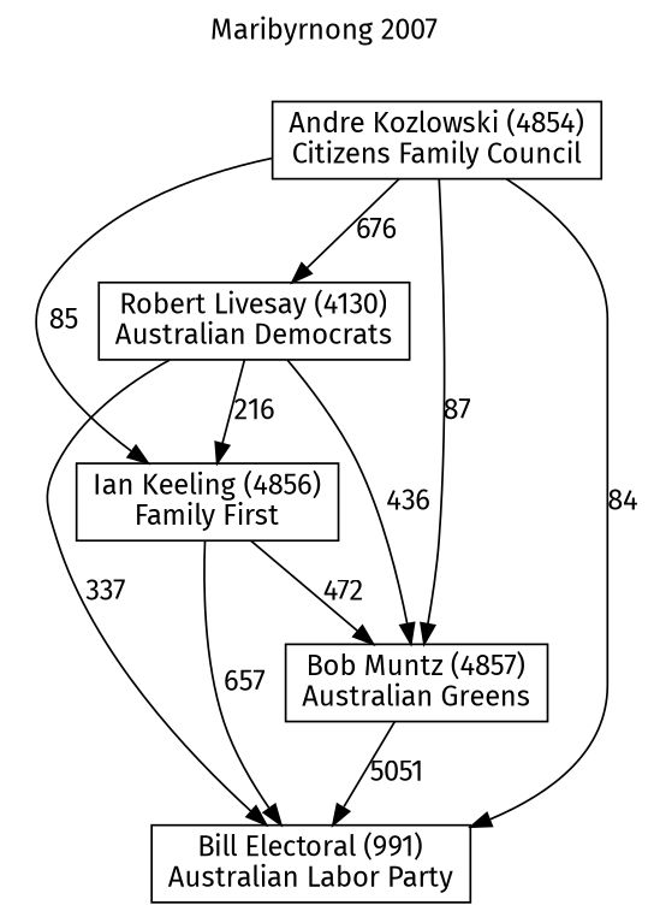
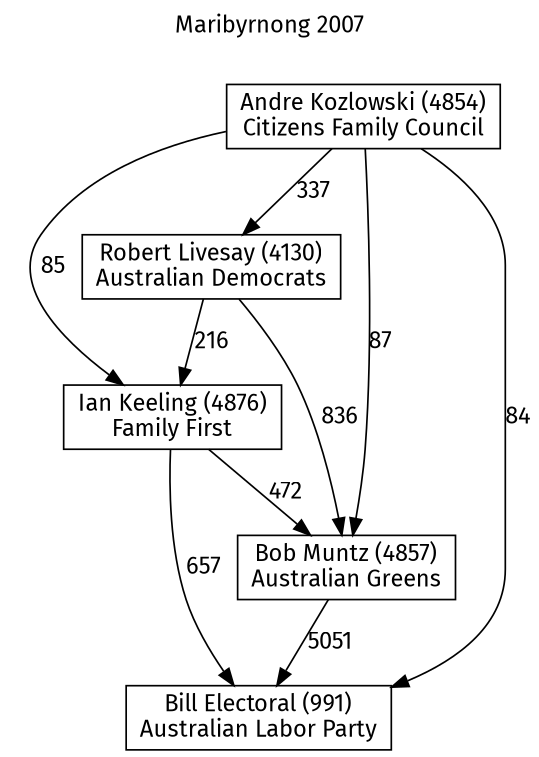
  digraph {
    fontname="Fira Sans"
    label="Maribyrnong 2007"
    labelloc=t
    mclimit=10
    node [fontname="Fira Sans" shape=box]
    edge [fontname="Fira Sans"]
    n1 [label="Bill Electoral (991)\nAustralian Labor Party"]
    n2 [label="Bob Muntz (4857)\nAustralian Greens"]
-   n3 [label="Ian Keeling (4856)\nFamily First"]
+   n3 [label="Ian Keeling (4876)\nFamily First"]
    n4 [label="Robert Livesay (4130)\nAustralian Democrats"]
    n5 [label="Andre Kozlowski (4854)\nCitizens Family Council"]
    n2 -> n1 [label=5051]
    n3 -> n1 [label=657]
    n3 -> n2 [label=472]
-   n4 -> n1 [label=337]
-   n4 -> n2 [label=436]
+   n4 -> n2 [label=836]
    n4 -> n3 [label=216]
    n5 -> n1 [label=84]
    n5 -> n2 [label=87]
    n5 -> n3 [label=85]
-   n5 -> n4 [label=676]
+   n5 -> n4 [label=337]
  }
